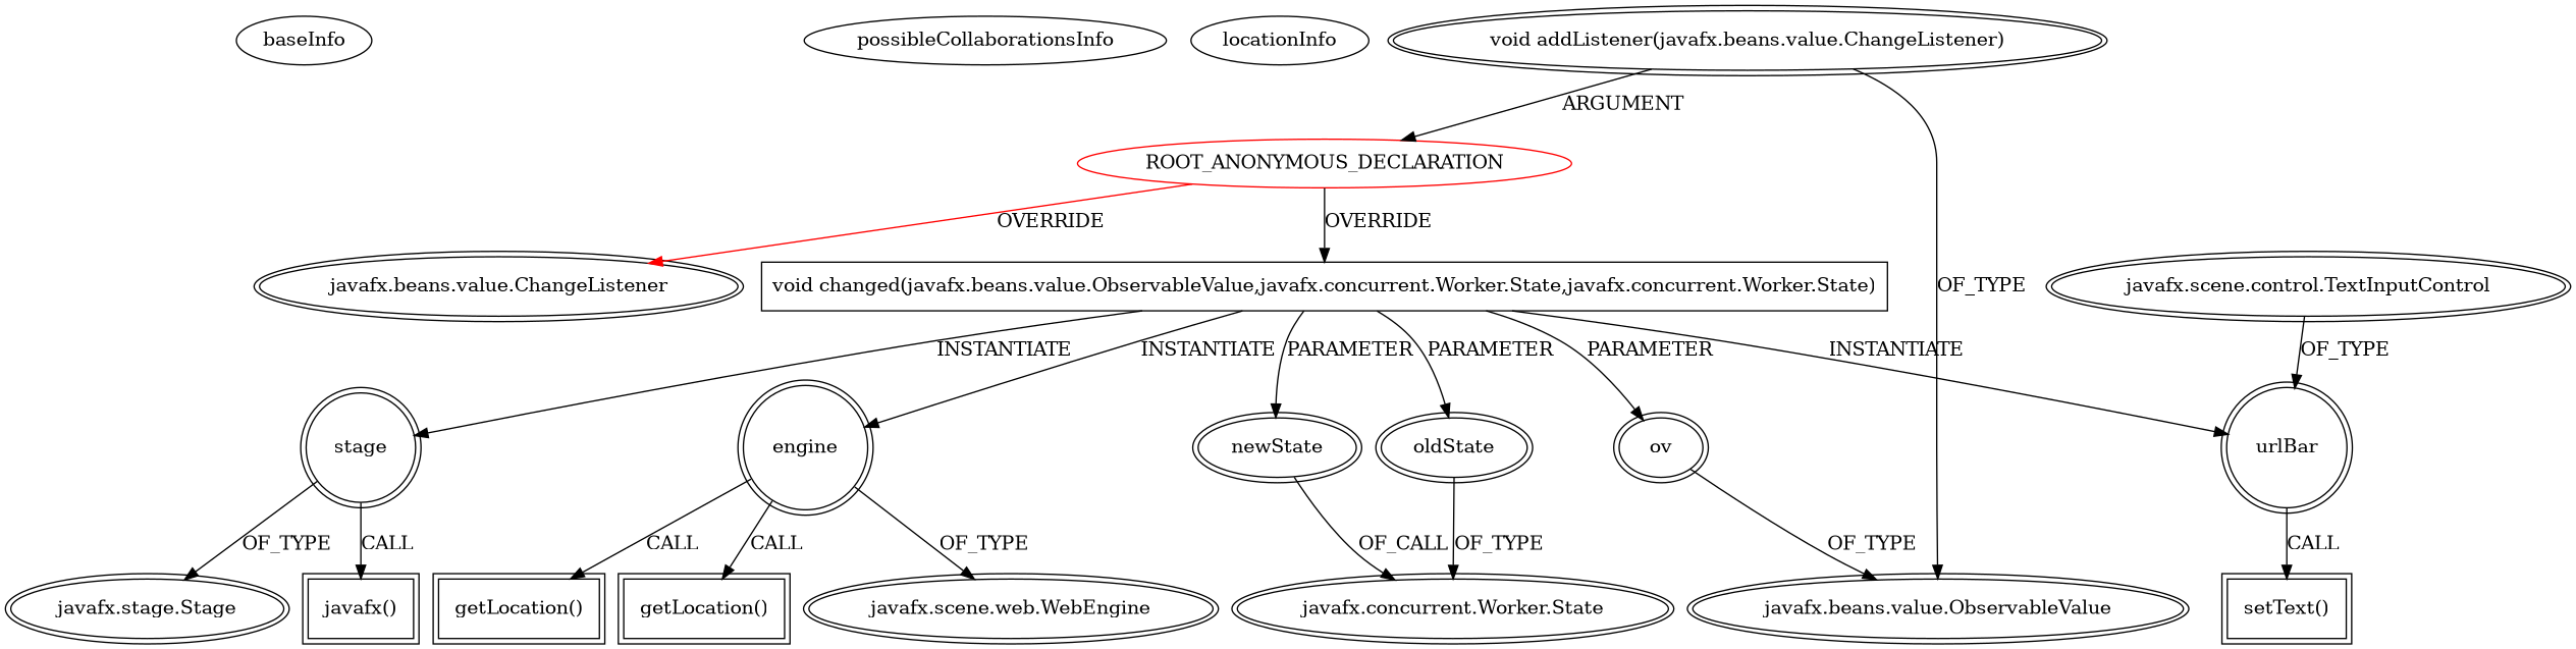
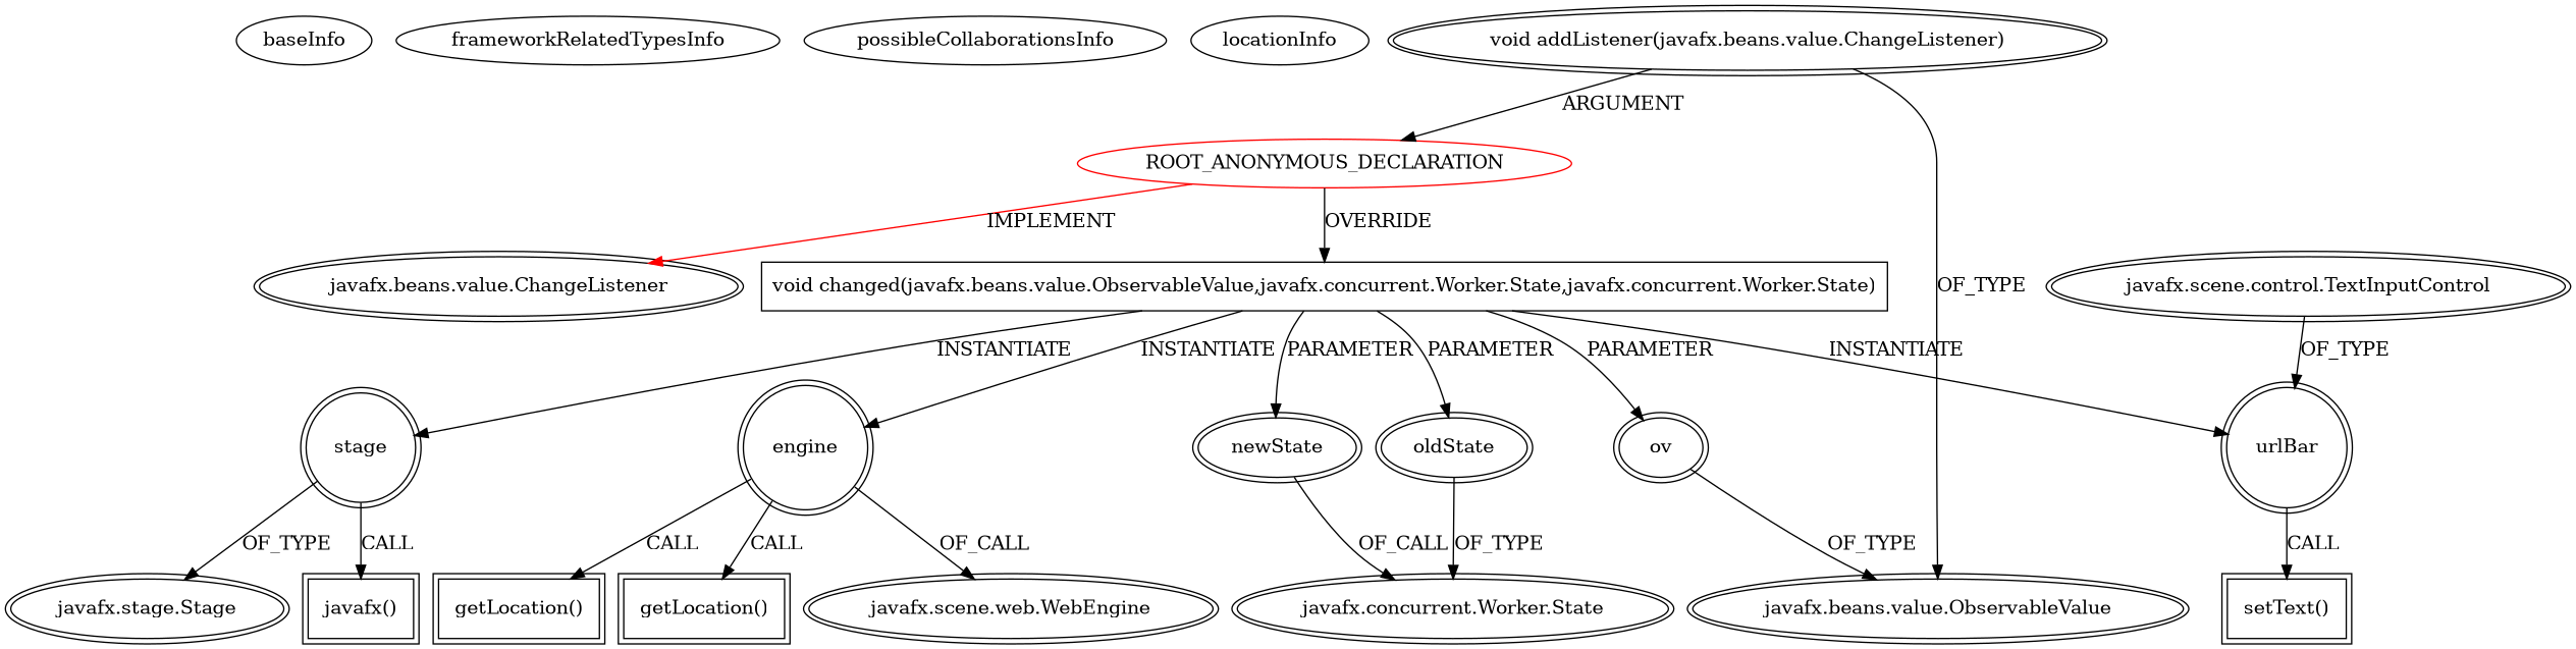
  digraph {
    node [isFrameworkType=true peripheries=2]
    baseInfo [category=extension_graph graphId=4506 isAnonymous=true possibleRelation=false isFrameworkType="" peripheries=""]
+   frameworkRelatedTypesInfo [0="javafx.beans.value.ChangeListener" isFrameworkType="" peripheries=""]
    possibleCollaborationsInfo [isFrameworkType="" peripheries=""]
    locationInfo [contextSignature="void start(javafx.stage.Stage)" filePath="/tatsuyafw-java8-training/java8-training-master/src/chapter4/exercise10/MyWebView.java" graphId=4506 projectName="tatsuyafw-java8-training" isFrameworkType="" peripheries=""]
    n5 [color=red isFrameworkType=false label=ROOT_ANONYMOUS_DECLARATION vertexType=ROOT_ANONYMOUS_DECLARATION peripheries=""]
    n6 [label="javafx.beans.value.ChangeListener" vertexType=FRAMEWORK_INTERFACE_TYPE]
    n7 [isFrameworkType=false label="void changed(javafx.beans.value.ObservableValue,javafx.concurrent.Worker.State,javafx.concurrent.Worker.State)" shape=box vertexType=OVERRIDING_METHOD_DECLARATION peripheries=""]
    n8 [label=ov vertexType=PARAMETER_DECLARATION]
    n9 [label=oldState vertexType=PARAMETER_DECLARATION]
    n10 [label=newState vertexType=PARAMETER_DECLARATION]
    n11 [label=stage shape=circle vertexType=VARIABLE_EXPRESION]
    n12 [label=engine shape=circle vertexType=VARIABLE_EXPRESION]
    n13 [label=urlBar shape=circle vertexType=VARIABLE_EXPRESION]
    n14 [label="void addListener(javafx.beans.value.ChangeListener)" vertexType=OUTSIDE_CALL]
    n15 [label="javafx.beans.value.ObservableValue" vertexType=FRAMEWORK_INTERFACE_TYPE]
    n16 [label="javafx.concurrent.Worker.State" vertexType=FRAMEWORK_CLASS_TYPE]
    n17 [label="javafx.stage.Stage" vertexType=FRAMEWORK_CLASS_TYPE]
    n18 [label="javafx()" shape=box vertexType=INSIDE_CALL]
    n19 [label="javafx.scene.web.WebEngine" vertexType=FRAMEWORK_CLASS_TYPE]
    n20 [label="getLocation()" shape=box vertexType=INSIDE_CALL]
    n21 [label="getLocation()" shape=box vertexType=INSIDE_CALL]
    n22 [label="setText()" shape=box vertexType=INSIDE_CALL]
    n23 [label="javafx.scene.control.TextInputControl" vertexType=FRAMEWORK_CLASS_TYPE]
-   n5 -> n6 [color=red label=OVERRIDE]
+   n5 -> n6 [color=red label=IMPLEMENT]
    n5 -> n7 [label=OVERRIDE]
    n7 -> n8 [label=PARAMETER]
    n7 -> n9 [label=PARAMETER]
    n7 -> n10 [label=PARAMETER]
    n7 -> n11 [label=INSTANTIATE]
    n7 -> n12 [label=INSTANTIATE]
    n7 -> n13 [label=INSTANTIATE]
    n8 -> n15 [label=OF_TYPE]
    n9 -> n16 [label=OF_TYPE]
    n10 -> n16 [label=OF_CALL]
    n11 -> n17 [label=OF_TYPE]
    n11 -> n18 [label=CALL]
-   n12 -> n19 [label=OF_TYPE]
+   n12 -> n19 [label=OF_CALL]
    n12 -> n20 [label=CALL]
    n12 -> n21 [label=CALL]
    n13 -> n22 [label=CALL]
    n14 -> n5 [label=ARGUMENT]
    n14 -> n15 [label=OF_TYPE]
    n23 -> n13 [label=OF_TYPE]
  }
